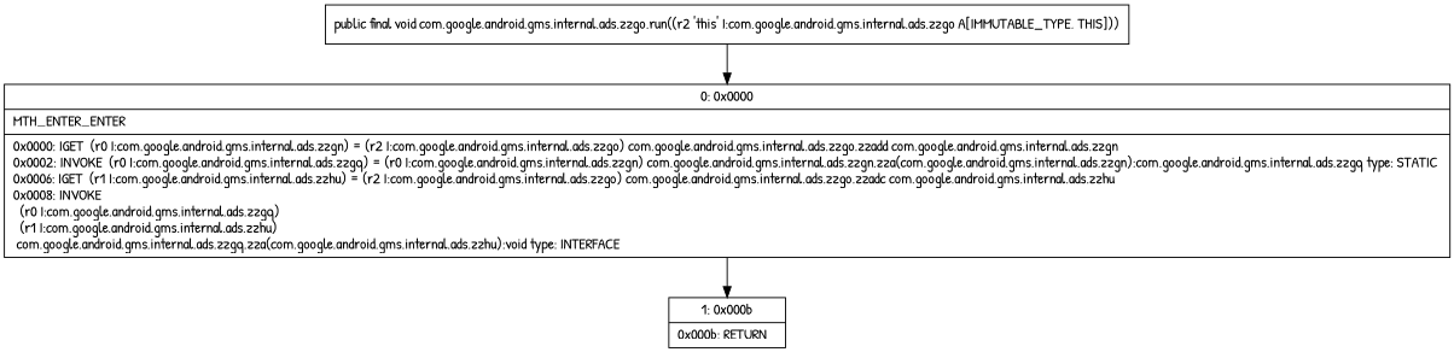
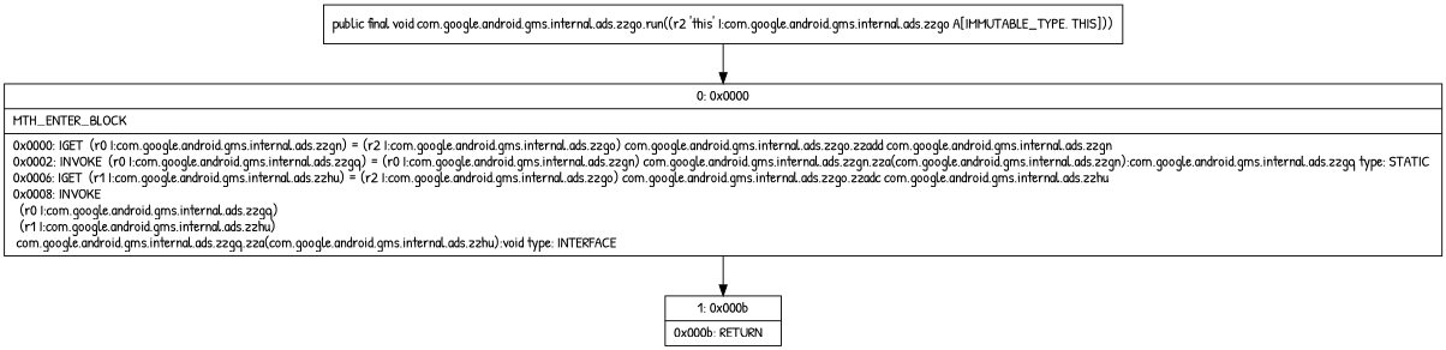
  digraph {
    fontname="Patrick Hand"
    node [shape=record fontname="Patrick Hand"]
    edge [fontname="Patrick Hand"]
-   n1 [label="{0\:\ 0x0000|MTH_ENTER_ENTER\l|0x0000: IGET  (r0 I:com.google.android.gms.internal.ads.zzgn) = (r2 I:com.google.android.gms.internal.ads.zzgo) com.google.android.gms.internal.ads.zzgo.zzadd com.google.android.gms.internal.ads.zzgn \l0x0002: INVOKE  (r0 I:com.google.android.gms.internal.ads.zzgq) = (r0 I:com.google.android.gms.internal.ads.zzgn) com.google.android.gms.internal.ads.zzgn.zza(com.google.android.gms.internal.ads.zzgn):com.google.android.gms.internal.ads.zzgq type: STATIC \l0x0006: IGET  (r1 I:com.google.android.gms.internal.ads.zzhu) = (r2 I:com.google.android.gms.internal.ads.zzgo) com.google.android.gms.internal.ads.zzgo.zzadc com.google.android.gms.internal.ads.zzhu \l0x0008: INVOKE  \l  (r0 I:com.google.android.gms.internal.ads.zzgq)\l  (r1 I:com.google.android.gms.internal.ads.zzhu)\l com.google.android.gms.internal.ads.zzgq.zza(com.google.android.gms.internal.ads.zzhu):void type: INTERFACE \l}"]
+   n1 [label="{0\:\ 0x0000|MTH_ENTER_BLOCK\l|0x0000: IGET  (r0 I:com.google.android.gms.internal.ads.zzgn) = (r2 I:com.google.android.gms.internal.ads.zzgo) com.google.android.gms.internal.ads.zzgo.zzadd com.google.android.gms.internal.ads.zzgn \l0x0002: INVOKE  (r0 I:com.google.android.gms.internal.ads.zzgq) = (r0 I:com.google.android.gms.internal.ads.zzgn) com.google.android.gms.internal.ads.zzgn.zza(com.google.android.gms.internal.ads.zzgn):com.google.android.gms.internal.ads.zzgq type: STATIC \l0x0006: IGET  (r1 I:com.google.android.gms.internal.ads.zzhu) = (r2 I:com.google.android.gms.internal.ads.zzgo) com.google.android.gms.internal.ads.zzgo.zzadc com.google.android.gms.internal.ads.zzhu \l0x0008: INVOKE  \l  (r0 I:com.google.android.gms.internal.ads.zzgq)\l  (r1 I:com.google.android.gms.internal.ads.zzhu)\l com.google.android.gms.internal.ads.zzgq.zza(com.google.android.gms.internal.ads.zzhu):void type: INTERFACE \l}"]
    n2 [label="{1\:\ 0x000b|0x000b: RETURN   \l}"]
    n3 [label="{public final void com.google.android.gms.internal.ads.zzgo.run((r2 'this' I:com.google.android.gms.internal.ads.zzgo A[IMMUTABLE_TYPE, THIS])) }"]
    n1 -> n2
    n3 -> n1
  }
